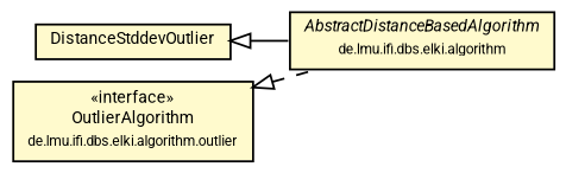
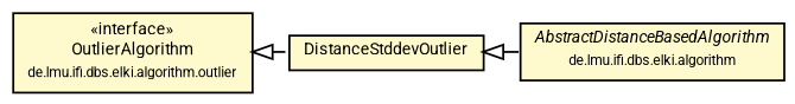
  digraph {
    nodesep=0.15
    rankdir=LR
    ranksep=0.25
    node [fontcolor=black fontname=Roboto fontsize=8 margin=0 shape=plaintext]
    edge [arrowtail=empty color=black dir=back fontname=Roboto fontsize=7 labelfontname=Roboto labelfontsize=7]
    n1 [height=0 label=<<table title="de.lmu.ifi.dbs.elki.algorithm.AbstractDistanceBasedAlgorithm" border="0" cellborder="1" cellspacing="0" cellpadding="2" bgcolor="LemonChiffon" href="../../de/lmu/ifi/dbs/elki/algorithm/AbstractDistanceBasedAlgorithm.html" target="_parent"> 		<tr><td><table border="0" cellspacing="0" cellpadding="1"> 		<tr><td align="center" balign="center"> <font face="Roboto"><i>AbstractDistanceBasedAlgorithm</i></font> </td></tr> 		<tr><td align="center" balign="center"> <font face="Roboto" point-size="7.0">de.lmu.ifi.dbs.elki.algorithm</font> </td></tr> 		</table></td></tr> 		</table>> width=0]
    n2 [height=0 label=<<table title="tutorial.outlier.DistanceStddevOutlier" border="0" cellborder="1" cellspacing="0" cellpadding="2" bgcolor="lemonChiffon" href="DistanceStddevOutlier.html" target="_parent"> 		<tr><td><table border="0" cellspacing="0" cellpadding="1"> 		<tr><td align="center" balign="center"> <font face="Roboto">DistanceStddevOutlier</font> </td></tr> 		</table></td></tr> 		</table>> width=0]
    n3 [height=0 label=<<table title="de.lmu.ifi.dbs.elki.algorithm.outlier.OutlierAlgorithm" border="0" cellborder="1" cellspacing="0" cellpadding="2" bgcolor="LemonChiffon" href="../../de/lmu/ifi/dbs/elki/algorithm/outlier/OutlierAlgorithm.html" target="_parent"> 		<tr><td><table border="0" cellspacing="0" cellpadding="1"> 		<tr><td align="center" balign="center"> &#171;interface&#187; </td></tr> 		<tr><td align="center" balign="center"> <font face="Roboto">OutlierAlgorithm</font> </td></tr> 		<tr><td align="center" balign="center"> <font face="Roboto" point-size="7.0">de.lmu.ifi.dbs.elki.algorithm.outlier</font> </td></tr> 		</table></td></tr> 		</table>> width=0]
    n2 -> n1 [style=solid weight=10]
-   n3 -> n1 [style=dashed weight=9]
+   n3 -> n2 [style=dashed weight=9]
  }
